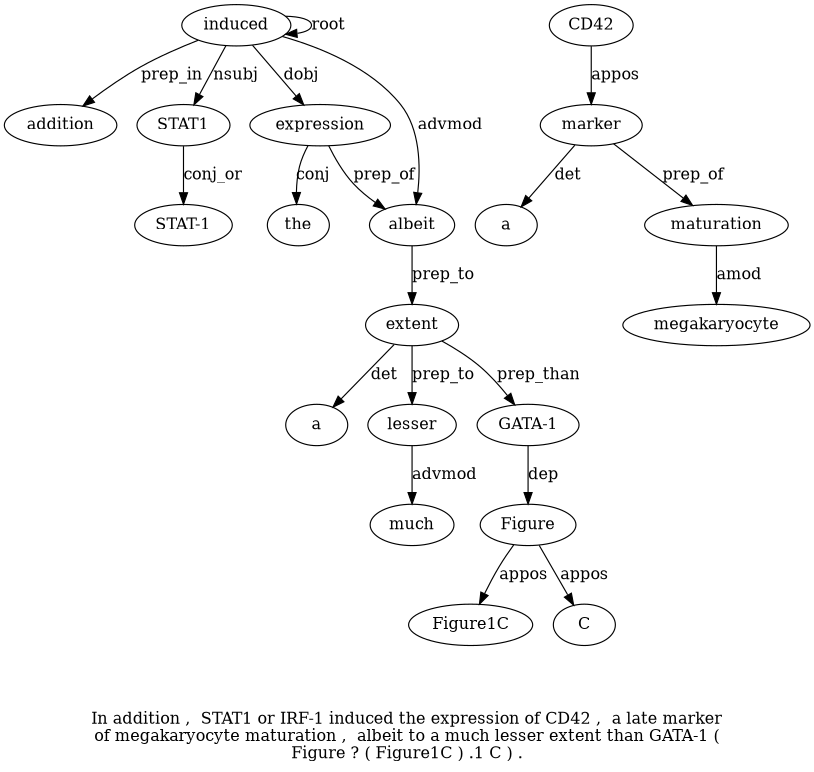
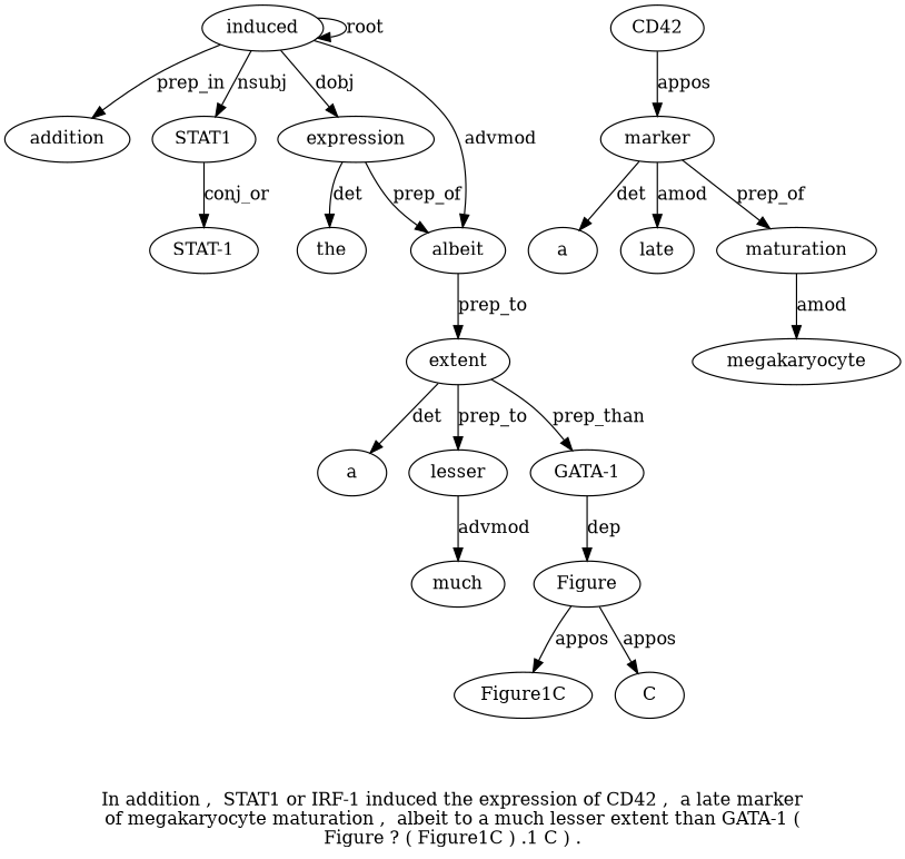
  digraph {
    label="In addition ,  STAT1 or IRF-1 induced the expression of CD42 ,  a late marker\nof megakaryocyte maturation ,  albeit to a much lesser extent than GATA-1 (\nFigure ? ( Figure1C ) .1 C ) ."
    node [fillcolor=white style=filled]
    n1 [label=induced]
    n2 [label=addition]
    n3 [label=STAT1]
    n4 [label=expression]
    n5 [label=albeit]
    n6 [label="STAT-1"]
    n7 [label=the]
    n8 [label=extent]
    n9 [label=CD42]
    n10 [label=marker]
    n11 [label=a]
+   n12 [label=late]
    n13 [label=maturation]
    n14 [label=megakaryocyte]
    n15 [label=a]
    n16 [label=lesser]
    n17 [label="GATA-1"]
    n18 [label=much]
    n19 [label=Figure]
    n20 [label=Figure1C]
    n21 [label=C]
    n1 -> n1 [label=root]
    n1 -> n2 [label=prep_in]
    n1 -> n3 [label=nsubj]
    n1 -> n4 [label=dobj]
    n1 -> n5 [label=advmod]
    n3 -> n6 [label=conj_or]
    n4 -> n5 [label=prep_of]
-   n4 -> n7 [label=conj]
+   n4 -> n7 [label=det]
    n5 -> n8 [label=prep_to]
    n8 -> n15 [label=det]
    n8 -> n16 [label=prep_to]
    n8 -> n17 [label=prep_than]
    n9 -> n10 [label=appos]
    n10 -> n11 [label=det]
+   n10 -> n12 [label=amod]
    n10 -> n13 [label=prep_of]
    n13 -> n14 [label=amod]
    n16 -> n18 [label=advmod]
    n17 -> n19 [label=dep]
    n19 -> n20 [label=appos]
    n19 -> n21 [label=appos]
  }
